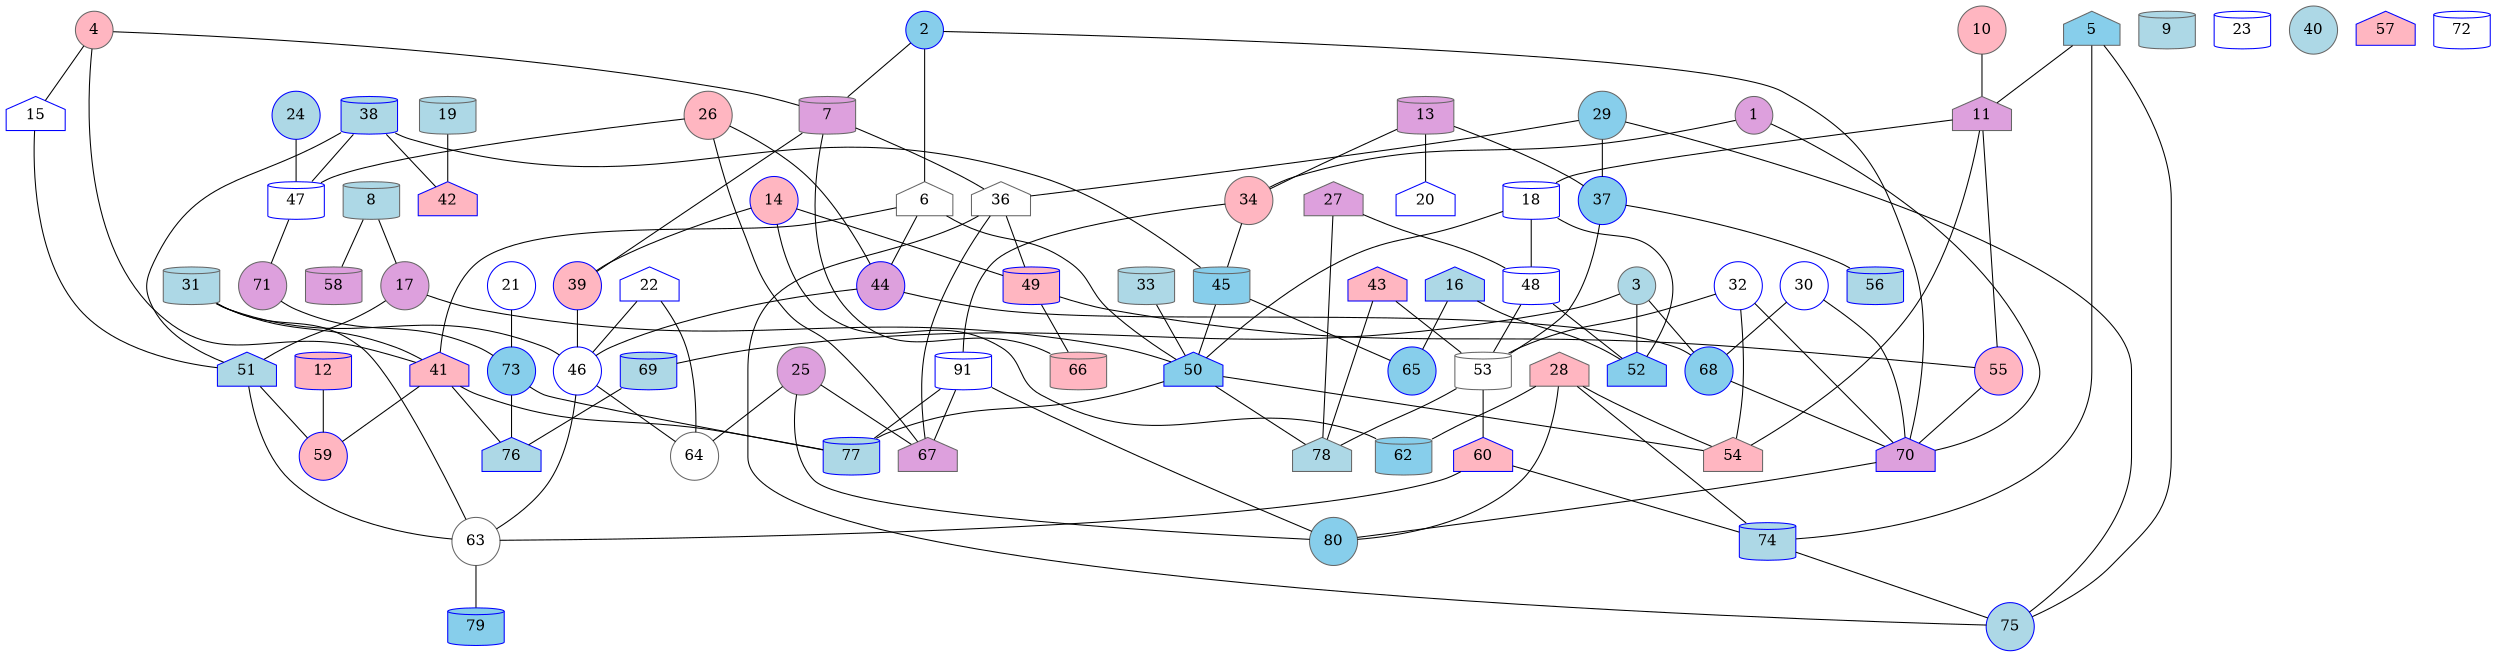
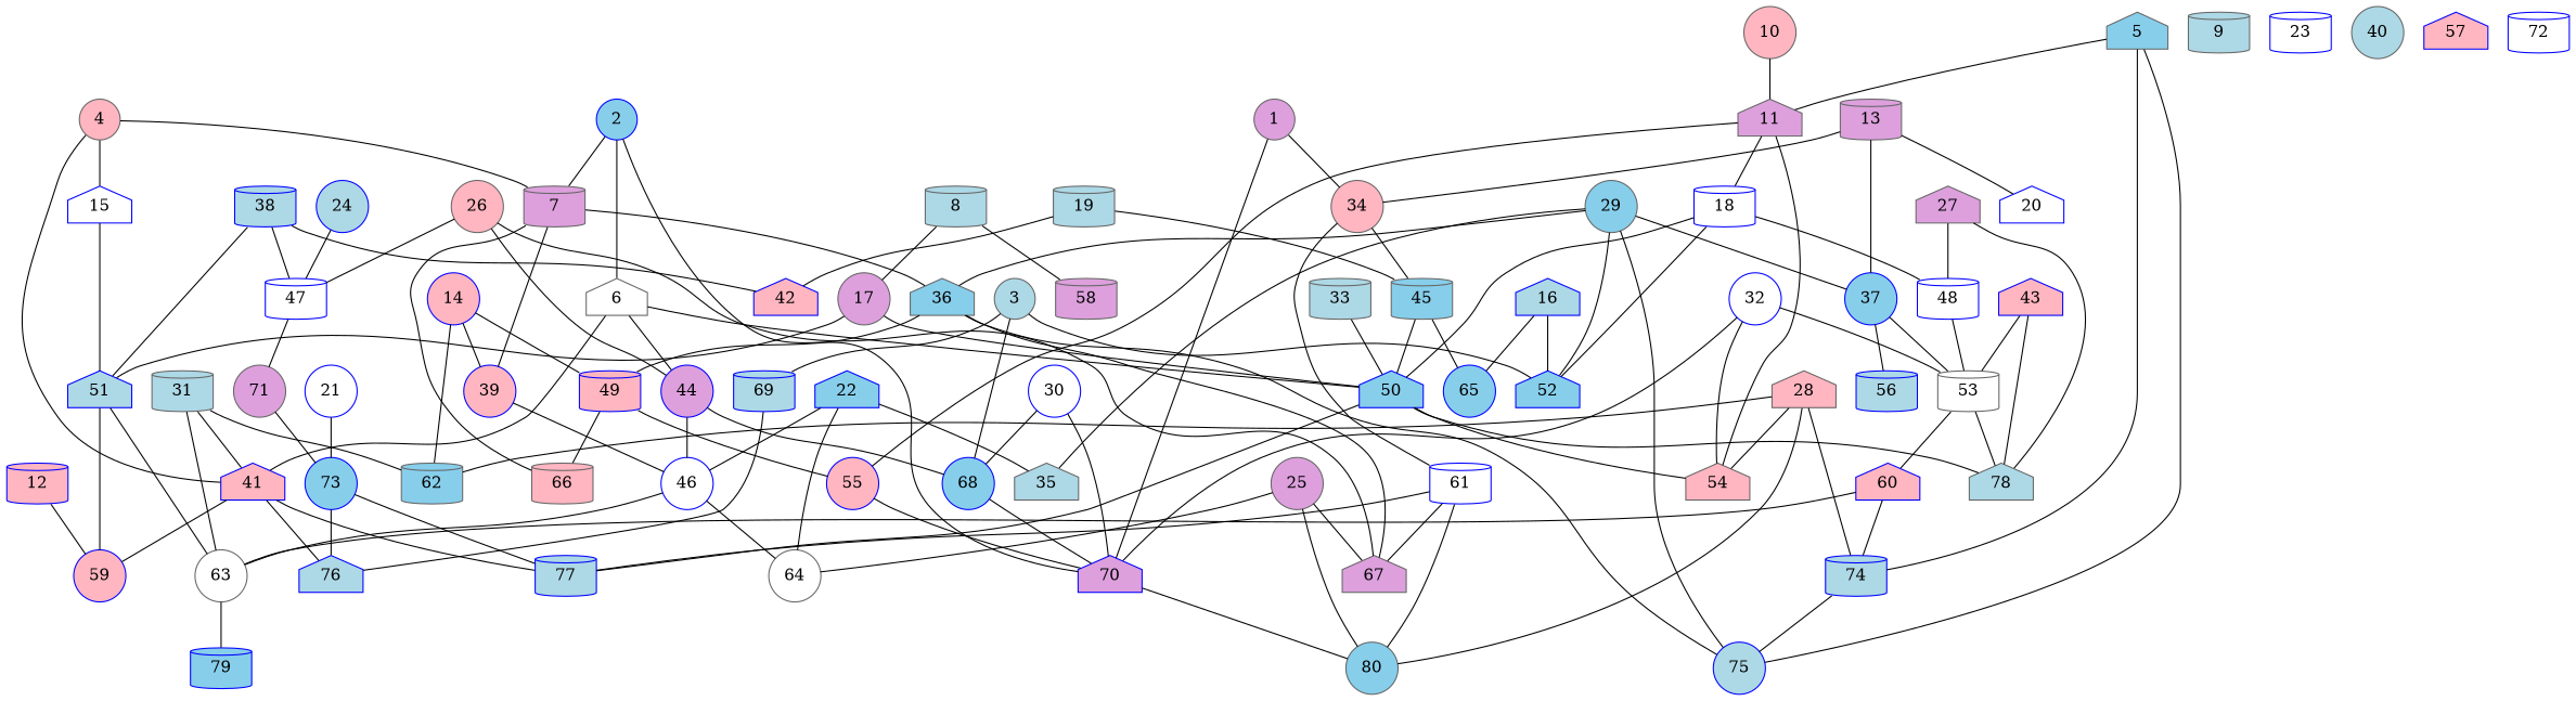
  graph {
    node [color=blue fillcolor=lightblue shape=circle style=filled]
    1 [color=gray40 fillcolor=plum]
    34 [color=gray40 fillcolor=lightpink]
    70 [fillcolor=plum shape=house]
    45 [color=gray40 fillcolor=skyblue shape=cylinder]
-   61 [fillcolor=white shape=cylinder label=91]
+   61 [fillcolor=white shape=cylinder]
    80 [color=gray40 fillcolor=skyblue]
    2 [fillcolor=skyblue]
    6 [color=gray40 fillcolor=white shape=house]
    7 [color=gray40 fillcolor=plum shape=cylinder]
    41 [fillcolor=lightpink shape=house]
    44 [fillcolor=plum]
    50 [fillcolor=skyblue shape=house]
-   36 [color=gray40 fillcolor=white shape=house]
+   36 [color=gray40 fillcolor=skyblue shape=house]
    39 [fillcolor=lightpink]
    66 [color=gray40 fillcolor=lightpink shape=cylinder]
    3 [color=gray40]
    52 [fillcolor=skyblue shape=house]
    68 [fillcolor=skyblue]
    69 [shape=cylinder]
    76 [shape=house]
    4 [color=gray40 fillcolor=lightpink]
    15 [fillcolor=white shape=house]
    51 [shape=house]
    59 [fillcolor=lightpink]
    77 [shape=cylinder]
    5 [color=gray40 fillcolor=skyblue shape=house]
    11 [color=gray40 fillcolor=plum shape=house]
    74 [shape=cylinder]
    75
    18 [fillcolor=white shape=cylinder]
    54 [color=gray40 fillcolor=lightpink shape=house]
    55 [fillcolor=lightpink]
    46 [fillcolor=white]
    78 [color=gray40 shape=house]
    49 [fillcolor=lightpink shape=cylinder]
    67 [color=gray40 fillcolor=plum shape=house]
    8 [color=gray40 shape=cylinder]
    17 [color=gray40 fillcolor=plum]
    58 [color=gray40 fillcolor=plum shape=cylinder]
    9 [color=gray40 shape=cylinder]
    10 [color=gray40 fillcolor=lightpink]
    48 [fillcolor=white shape=cylinder]
    12 [fillcolor=lightpink shape=cylinder]
    13 [color=gray40 fillcolor=plum shape=cylinder]
    20 [fillcolor=white shape=house]
    37 [fillcolor=skyblue]
    53 [color=gray40 fillcolor=white shape=cylinder]
    56 [shape=cylinder]
    14 [fillcolor=lightpink]
    62 [color=gray40 fillcolor=skyblue shape=cylinder]
    63 [color=gray40 fillcolor=white]
    16 [shape=house]
    65 [fillcolor=skyblue]
    19 [color=gray40 shape=cylinder]
    42 [fillcolor=lightpink shape=house]
    21 [fillcolor=white]
    73 [fillcolor=skyblue]
-   22 [fillcolor=white shape=house]
+   22 [fillcolor=skyblue shape=house]
+   35 [color=gray40 shape=house]
    64 [color=gray40 fillcolor=white]
    23 [fillcolor=white shape=cylinder]
    47 [fillcolor=white shape=cylinder]
    24
    71 [color=gray40 fillcolor=plum]
    25 [color=gray40 fillcolor=plum]
    26 [color=gray40 fillcolor=lightpink]
    27 [color=gray40 fillcolor=plum shape=house]
    28 [color=gray40 fillcolor=lightpink shape=house]
    29 [color=gray40 fillcolor=skyblue]
    30 [fillcolor=white]
    31 [color=gray40 shape=cylinder]
    79 [fillcolor=skyblue shape=cylinder]
    32 [fillcolor=white]
    60 [fillcolor=lightpink shape=house]
    33 [color=gray40 shape=cylinder]
    38 [shape=cylinder]
    40 [color=gray40]
    43 [fillcolor=lightpink shape=house]
    57 [fillcolor=lightpink shape=house]
    72 [fillcolor=white shape=cylinder]
    1 -- 34
    1 -- 70
    34 -- 45
    34 -- 61
    70 -- 80
    45 -- 50
    45 -- 65
    61 -- 80
    61 -- 77
    61 -- 67
    2 -- 70
    2 -- 6
    2 -- 7
    6 -- 41
    6 -- 44
    6 -- 50
    7 -- 36
    7 -- 39
    7 -- 66
    41 -- 76
    41 -- 59
    41 -- 77
    44 -- 68
    44 -- 46
    50 -- 77
    50 -- 54
    50 -- 78
    36 -- 75
    36 -- 49
    36 -- 67
    39 -- 46
    3 -- 52
    3 -- 68
    3 -- 69
    68 -- 70
    69 -- 76
    4 -- 7
    4 -- 41
    4 -- 15
    15 -- 51
    51 -- 59
    51 -- 63
    5 -- 11
    5 -- 74
    5 -- 75
    11 -- 18
    11 -- 54
    11 -- 55
    74 -- 75
    18 -- 50
    18 -- 52
    18 -- 48
    55 -- 70
    46 -- 63
    46 -- 64
    49 -- 66
    49 -- 55
    8 -- 17
    8 -- 58
    17 -- 50
    17 -- 51
    10 -- 11
-   48 -- 52
+   29 -- 52
    48 -- 53
    12 -- 59
    13 -- 34
    13 -- 20
    13 -- 37
    37 -- 53
    37 -- 56
    53 -- 78
    53 -- 60
    14 -- 39
    14 -- 49
    14 -- 62
    63 -- 79
    16 -- 52
    16 -- 65
    19 -- 42
    21 -- 73
    73 -- 76
    73 -- 77
    22 -- 46
+   22 -- 35
    22 -- 64
    47 -- 71
    24 -- 47
    71 -- 73
    25 -- 80
    25 -- 67
    25 -- 64
    26 -- 44
    26 -- 67
    26 -- 47
    27 -- 78
    27 -- 48
    28 -- 80
    28 -- 74
    28 -- 54
    28 -- 62
    29 -- 36
    29 -- 75
    29 -- 37
+   29 -- 35
    30 -- 70
    30 -- 68
    31 -- 41
-   31 -- 46
+   31 -- 62
    31 -- 63
    32 -- 70
    32 -- 54
    32 -- 53
    60 -- 74
    60 -- 63
    33 -- 50
-   38 -- 45
+   19 -- 45
    38 -- 51
    38 -- 42
    38 -- 47
    43 -- 78
    43 -- 53
  }
